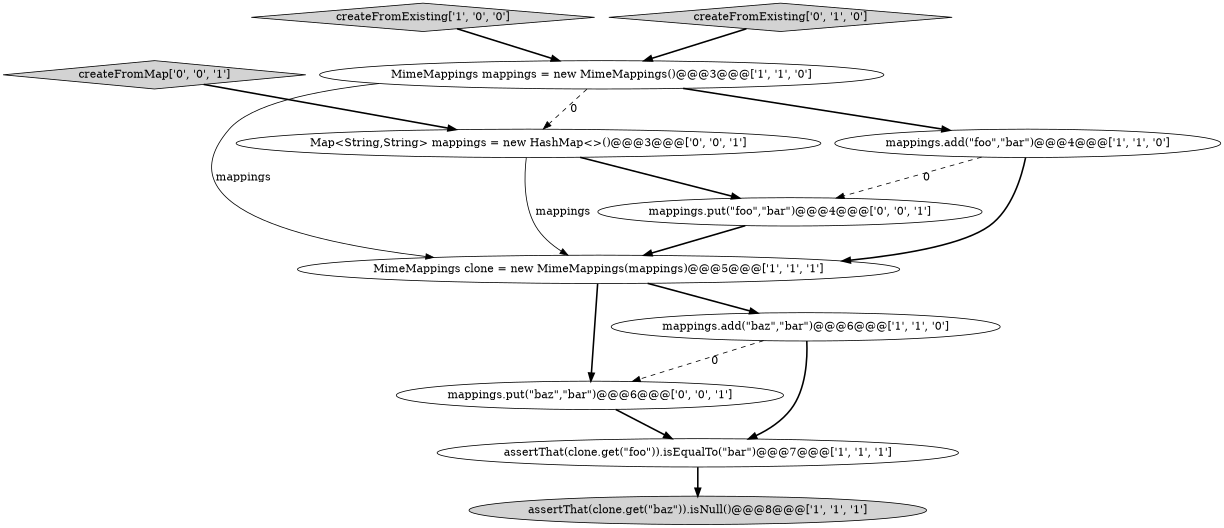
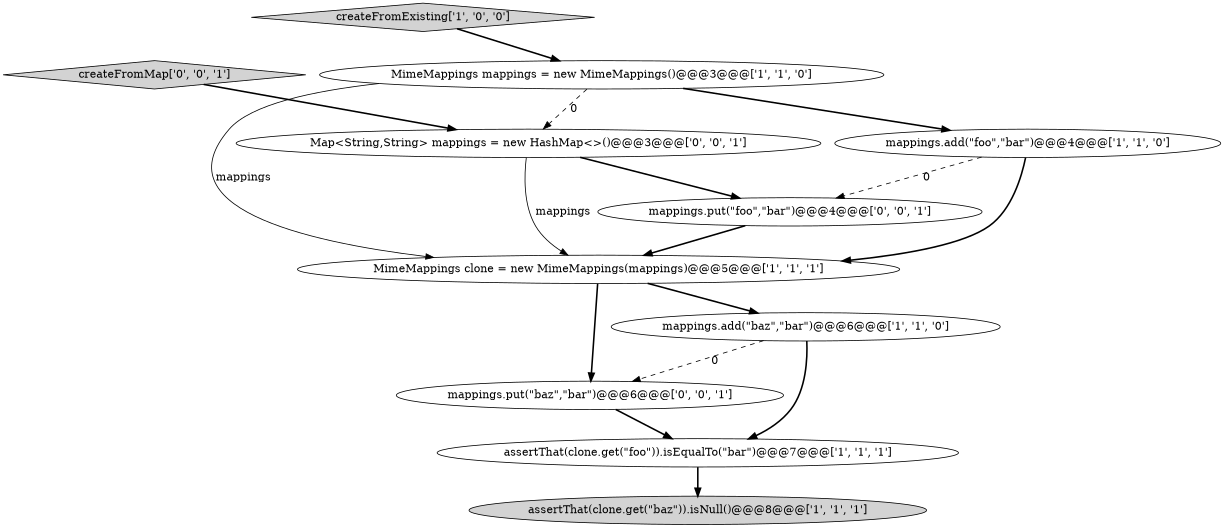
  digraph {
    node [fillcolor=white shape=ellipse style=filled]
    edge [style=bold]
    n1 [fillcolor=lightgray label="createFromMap['0', '0', '1']" shape=diamond]
    n2 [label="Map<String,String> mappings = new HashMap<>()@@@3@@@['0', '0', '1']"]
    n3 [label="mappings.put(\"baz\",\"bar\")@@@6@@@['0', '0', '1']"]
    n4 [label="assertThat(clone.get(\"foo\")).isEqualTo(\"bar\")@@@7@@@['1', '1', '1']"]
    n5 [label="mappings.add(\"foo\",\"bar\")@@@4@@@['1', '1', '0']"]
    n6 [label="mappings.put(\"foo\",\"bar\")@@@4@@@['0', '0', '1']"]
    n7 [label="MimeMappings clone = new MimeMappings(mappings)@@@5@@@['1', '1', '1']"]
    n8 [fillcolor=lightgray label="createFromExisting['1', '0', '0']" shape=diamond]
    n9 [label="MimeMappings mappings = new MimeMappings()@@@3@@@['1', '1', '0']"]
    n10 [fillcolor=lightgray label="assertThat(clone.get(\"baz\")).isNull()@@@8@@@['1', '1', '1']"]
    n11 [label="mappings.add(\"baz\",\"bar\")@@@6@@@['1', '1', '0']"]
-   n12 [fillcolor=lightgray label="createFromExisting['0', '1', '0']" shape=diamond]
    n1 -> n2
    n2 -> n6
    n2 -> n7 [label=mappings style=solid]
    n3 -> n4
    n4 -> n10
    n5 -> n6 [label=0 style=dashed]
    n5 -> n7
    n6 -> n7
    n7 -> n3
    n7 -> n11
    n8 -> n9
    n9 -> n2 [label=0 style=dashed]
    n9 -> n5
    n9 -> n7 [label=mappings style=solid]
    n11 -> n3 [label=0 style=dashed]
    n11 -> n4
-   n12 -> n9
  }
